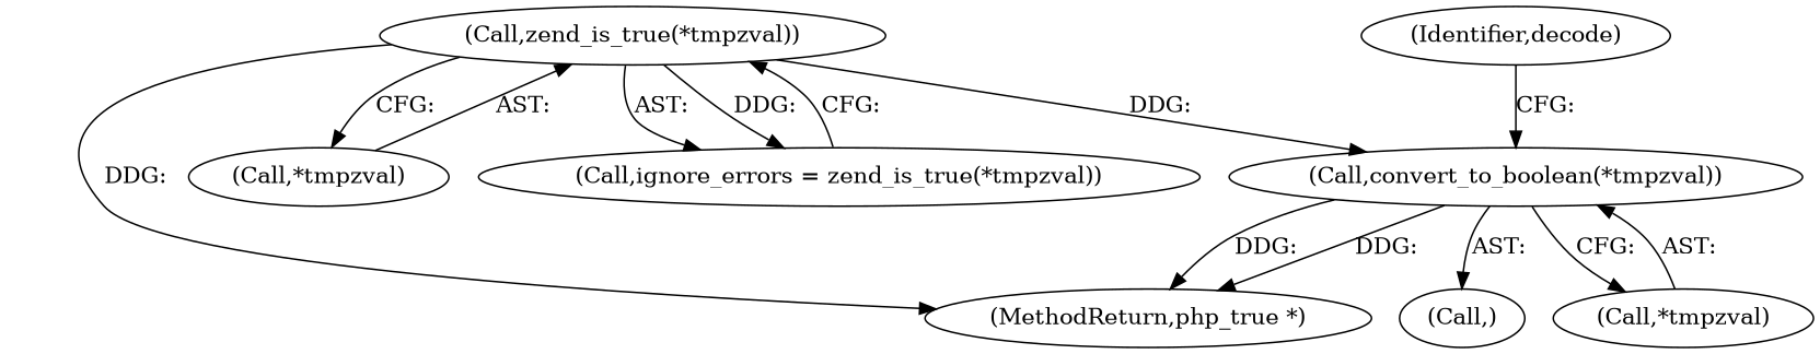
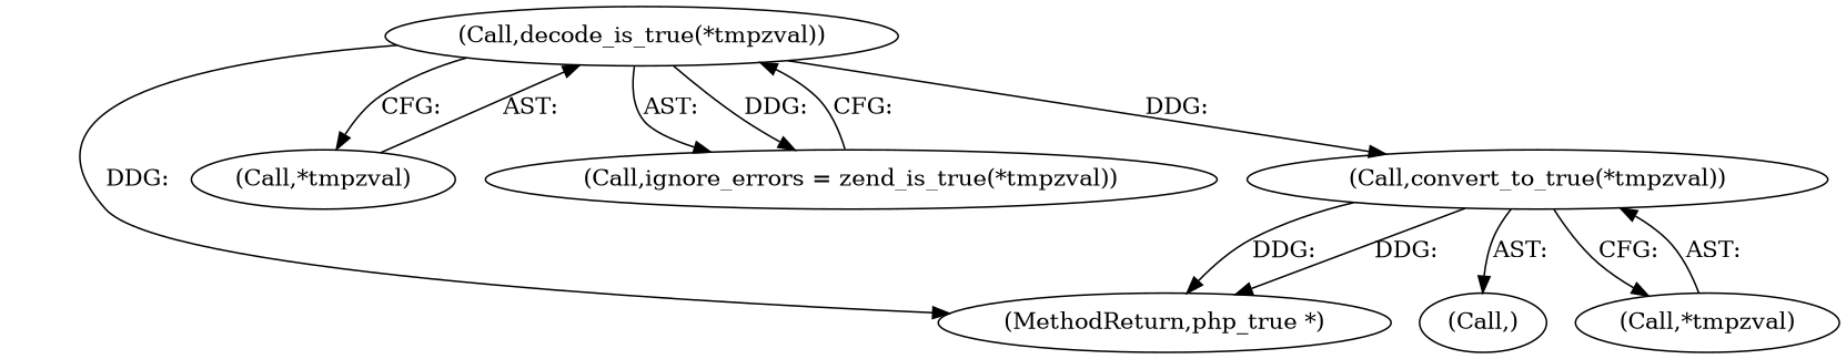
  digraph {
-   n1 [label="(Call,convert_to_boolean(*tmpzval))"]
+   n1 [label="(Call,convert_to_true(*tmpzval))"]
    n2 [label="(MethodReturn,php_true *)"]
    n3 [label="(Call,)"]
    n4 [label="(Call,*tmpzval)"]
-   n5 [label="(Call,zend_is_true(*tmpzval))"]
+   n5 [label="(Call,decode_is_true(*tmpzval))"]
    n6 [label="(Call,*tmpzval)"]
    n7 [label="(Call,ignore_errors = zend_is_true(*tmpzval))"]
-   n8 [label="(Identifier,decode)"]
    n1 -> n2 [label="DDG: "]
    n1 -> n2 [label="DDG: "]
    n1 -> n3 [label="AST: "]
    n1 -> n4 [label="CFG: "]
    n4 -> n1 [label="AST: "]
    n5 -> n1 [label="DDG: "]
    n5 -> n2 [label="DDG: "]
    n5 -> n6 [label="CFG: "]
    n5 -> n7 [label="AST: "]
    n5 -> n7 [label="DDG: "]
    n6 -> n5 [label="AST: "]
    n7 -> n5 [label="CFG: "]
-   n8 -> n1 [label="CFG: "]
  }
